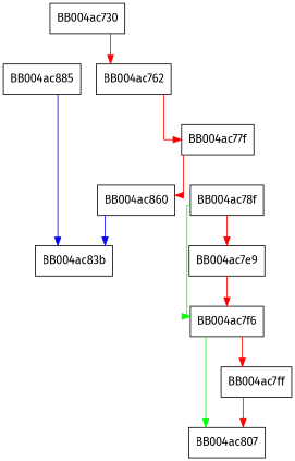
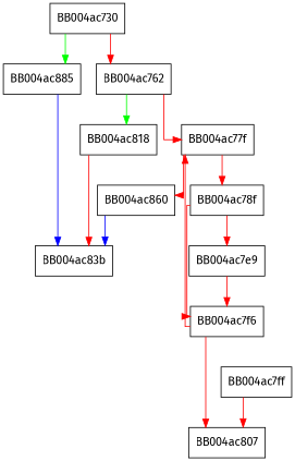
  digraph {
    fontname="Fira Sans"
    splines=ortho
    node [fontname="Fira Sans" shape=box]
    edge [color=red fontname="Fira Sans"]
    BB004ac730
    BB004ac885
    BB004ac762
    BB004ac83b
+   BB004ac818
    BB004ac77f
    BB004ac860
    BB004ac78f
    BB004ac7f6
    BB004ac7e9
    BB004ac807
    BB004ac7ff
+   BB004ac730 -> BB004ac885 [color=green]
    BB004ac730 -> BB004ac762
    BB004ac885 -> BB004ac83b [color=blue]
+   BB004ac762 -> BB004ac818 [color=green]
    BB004ac762 -> BB004ac77f
+   BB004ac818 -> BB004ac83b
    BB004ac77f -> BB004ac860
+   BB004ac77f -> BB004ac78f
    BB004ac860 -> BB004ac83b [color=blue]
-   BB004ac78f -> BB004ac7f6 [color=green]
+   BB004ac78f -> BB004ac7f6
    BB004ac78f -> BB004ac7e9
-   BB004ac7f6 -> BB004ac807 [color=green]
-   BB004ac7f6 -> BB004ac7ff
+   BB004ac7f6 -> BB004ac807
+   BB004ac7f6 -> BB004ac77f
    BB004ac7e9 -> BB004ac7f6
    BB004ac7ff -> BB004ac807
  }
